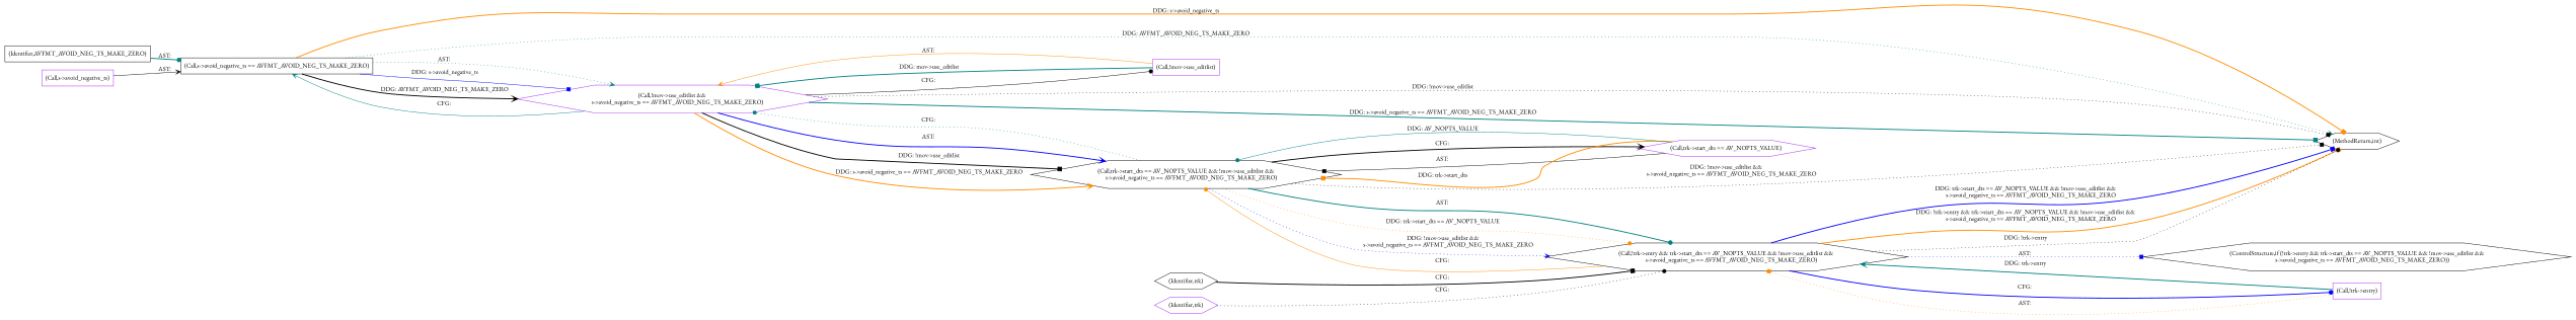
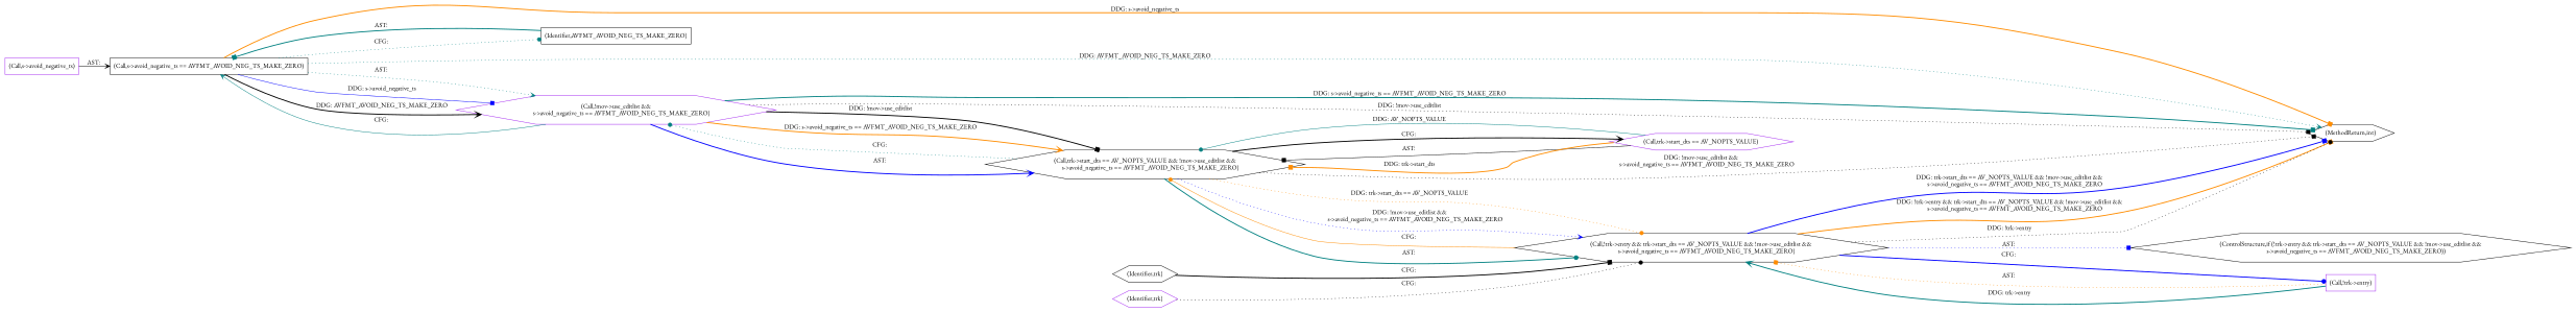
  digraph {
    fontname="EB Garamond"
    rankdir=LR
    node [color=black fontname="EB Garamond" shape=hexagon]
    edge [arrowhead=box color=teal fontname="EB Garamond" style=bold]
    n1 [label="(Call,s->avoid_negative_ts == AVFMT_AVOID_NEG_TS_MAKE_ZERO)" shape=box]
    n2 [color=purple label="(Call,!mov->use_editlist &&\n        s->avoid_negative_ts == AVFMT_AVOID_NEG_TS_MAKE_ZERO)"]
    n3 [label="(Identifier,AVFMT_AVOID_NEG_TS_MAKE_ZERO)" shape=box]
    n4 [label="(MethodReturn,int)"]
    n5 [label="(Call,trk->start_dts == AV_NOPTS_VALUE && !mov->use_editlist &&\n        s->avoid_negative_ts == AVFMT_AVOID_NEG_TS_MAKE_ZERO)"]
-   n6 [color=purple label="(Call,!mov->use_editlist)" shape=box]
    n7 [label="(Call,!trk->entry && trk->start_dts == AV_NOPTS_VALUE && !mov->use_editlist &&\n        s->avoid_negative_ts == AVFMT_AVOID_NEG_TS_MAKE_ZERO)"]
    n8 [color=purple label="(Call,trk->start_dts == AV_NOPTS_VALUE)"]
    n9 [label="(ControlStructure,if (!trk->entry && trk->start_dts == AV_NOPTS_VALUE && !mov->use_editlist &&\n        s->avoid_negative_ts == AVFMT_AVOID_NEG_TS_MAKE_ZERO))"]
    n10 [color=purple label="(Call,!trk->entry)" shape=box]
    n11 [color=purple label="(Call,s->avoid_negative_ts)" shape=box]
    n12 [label="(Identifier,trk)"]
    n13 [color=purple label="(Identifier,trk)"]
    n1 -> n2 [arrowhead=vee label="AST: " style=dotted]
    n1 -> n2 [color=blue label="DDG: s->avoid_negative_ts" style=solid]
    n1 -> n2 [arrowhead=vee color=black label="DDG: AVFMT_AVOID_NEG_TS_MAKE_ZERO"]
+   n1 -> n3 [arrowhead=dot label="CFG: " style=dotted]
    n1 -> n4 [color=darkorange label="DDG: s->avoid_negative_ts"]
    n1 -> n4 [arrowhead=vee label="DDG: AVFMT_AVOID_NEG_TS_MAKE_ZERO" style=dotted]
    n2 -> n1 [arrowhead=vee label="CFG: " style=solid]
    n2 -> n4 [color=black label="DDG: !mov->use_editlist" style=dotted]
    n2 -> n4 [label="DDG: s->avoid_negative_ts == AVFMT_AVOID_NEG_TS_MAKE_ZERO"]
    n2 -> n5 [arrowhead=vee color=blue label="AST: "]
    n2 -> n5 [color=black label="DDG: !mov->use_editlist"]
    n2 -> n5 [arrowhead=vee color=darkorange label="DDG: s->avoid_negative_ts == AVFMT_AVOID_NEG_TS_MAKE_ZERO"]
-   n2 -> n6 [arrowhead=dot color=black label="CFG: " style=solid]
-   n3 -> n1 [arrowhead=dot label="AST: "]
+   n3 -> n1 [label="AST: "]
    n5 -> n2 [arrowhead=dot label="CFG: " style=dotted]
    n5 -> n4 [color=black label="DDG: !mov->use_editlist &&\n        s->avoid_negative_ts == AVFMT_AVOID_NEG_TS_MAKE_ZERO" style=dotted]
    n5 -> n7 [arrowhead=dot label="AST: "]
    n5 -> n7 [arrowhead=dot color=darkorange label="DDG: trk->start_dts == AV_NOPTS_VALUE" style=dotted]
    n5 -> n7 [arrowhead=vee color=blue label="DDG: !mov->use_editlist &&\n        s->avoid_negative_ts == AVFMT_AVOID_NEG_TS_MAKE_ZERO" style=dotted]
    n5 -> n8 [arrowhead=vee color=black label="CFG: "]
-   n6 -> n2 [arrowhead=vee color=darkorange label="AST: " style=solid]
-   n6 -> n2 [label="DDG: mov->use_editlist"]
    n7 -> n4 [color=darkorange label="DDG: !trk->entry && trk->start_dts == AV_NOPTS_VALUE && !mov->use_editlist &&\n        s->avoid_negative_ts == AVFMT_AVOID_NEG_TS_MAKE_ZERO"]
    n7 -> n4 [arrowhead=dot color=black label="DDG: !trk->entry" style=dotted]
    n7 -> n4 [color=blue label="DDG: trk->start_dts == AV_NOPTS_VALUE && !mov->use_editlist &&\n        s->avoid_negative_ts == AVFMT_AVOID_NEG_TS_MAKE_ZERO"]
    n7 -> n5 [arrowhead=dot color=darkorange label="CFG: " style=solid]
    n7 -> n9 [color=blue label="AST: " style=dotted]
    n7 -> n10 [arrowhead=dot color=blue label="CFG: "]
    n8 -> n5 [color=black label="AST: " style=solid]
    n8 -> n5 [color=darkorange label="DDG: trk->start_dts"]
    n8 -> n5 [arrowhead=dot label="DDG: AV_NOPTS_VALUE" style=solid]
    n10 -> n7 [color=darkorange label="AST: " style=dotted]
    n10 -> n7 [arrowhead=vee label="DDG: trk->entry"]
    n11 -> n1 [arrowhead=vee color=black label="AST: " style=solid]
    n12 -> n7 [color=black label="CFG: "]
    n13 -> n7 [arrowhead=dot color=black label="CFG: " style=dotted]
  }
